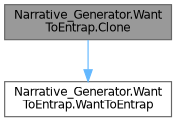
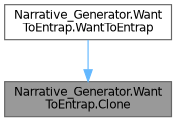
  digraph {
    rankdir=TB
    node [fontname=Helvetica fontsize=10 shape=box style=filled]
    n1 [color=gray40 fillcolor=grey60 fontcolor=black height=0.2 label="Narrative_Generator.Want\lToEntrap.Clone" width=0.4]
    n2 [color=grey40 fillcolor=white height=0.2 label="Narrative_Generator.Want\lToEntrap.WantToEntrap" width=0.4]
-   n1 -> n2 [color=steelblue1 fontname=Helvetica fontsize=10 labelfontname=Helvetica labelfontsize=10 style=solid]
+   n2 -> n1 [color=steelblue1 fontname=Helvetica fontsize=10 labelfontname=Helvetica labelfontsize=10 style=solid]
  }
